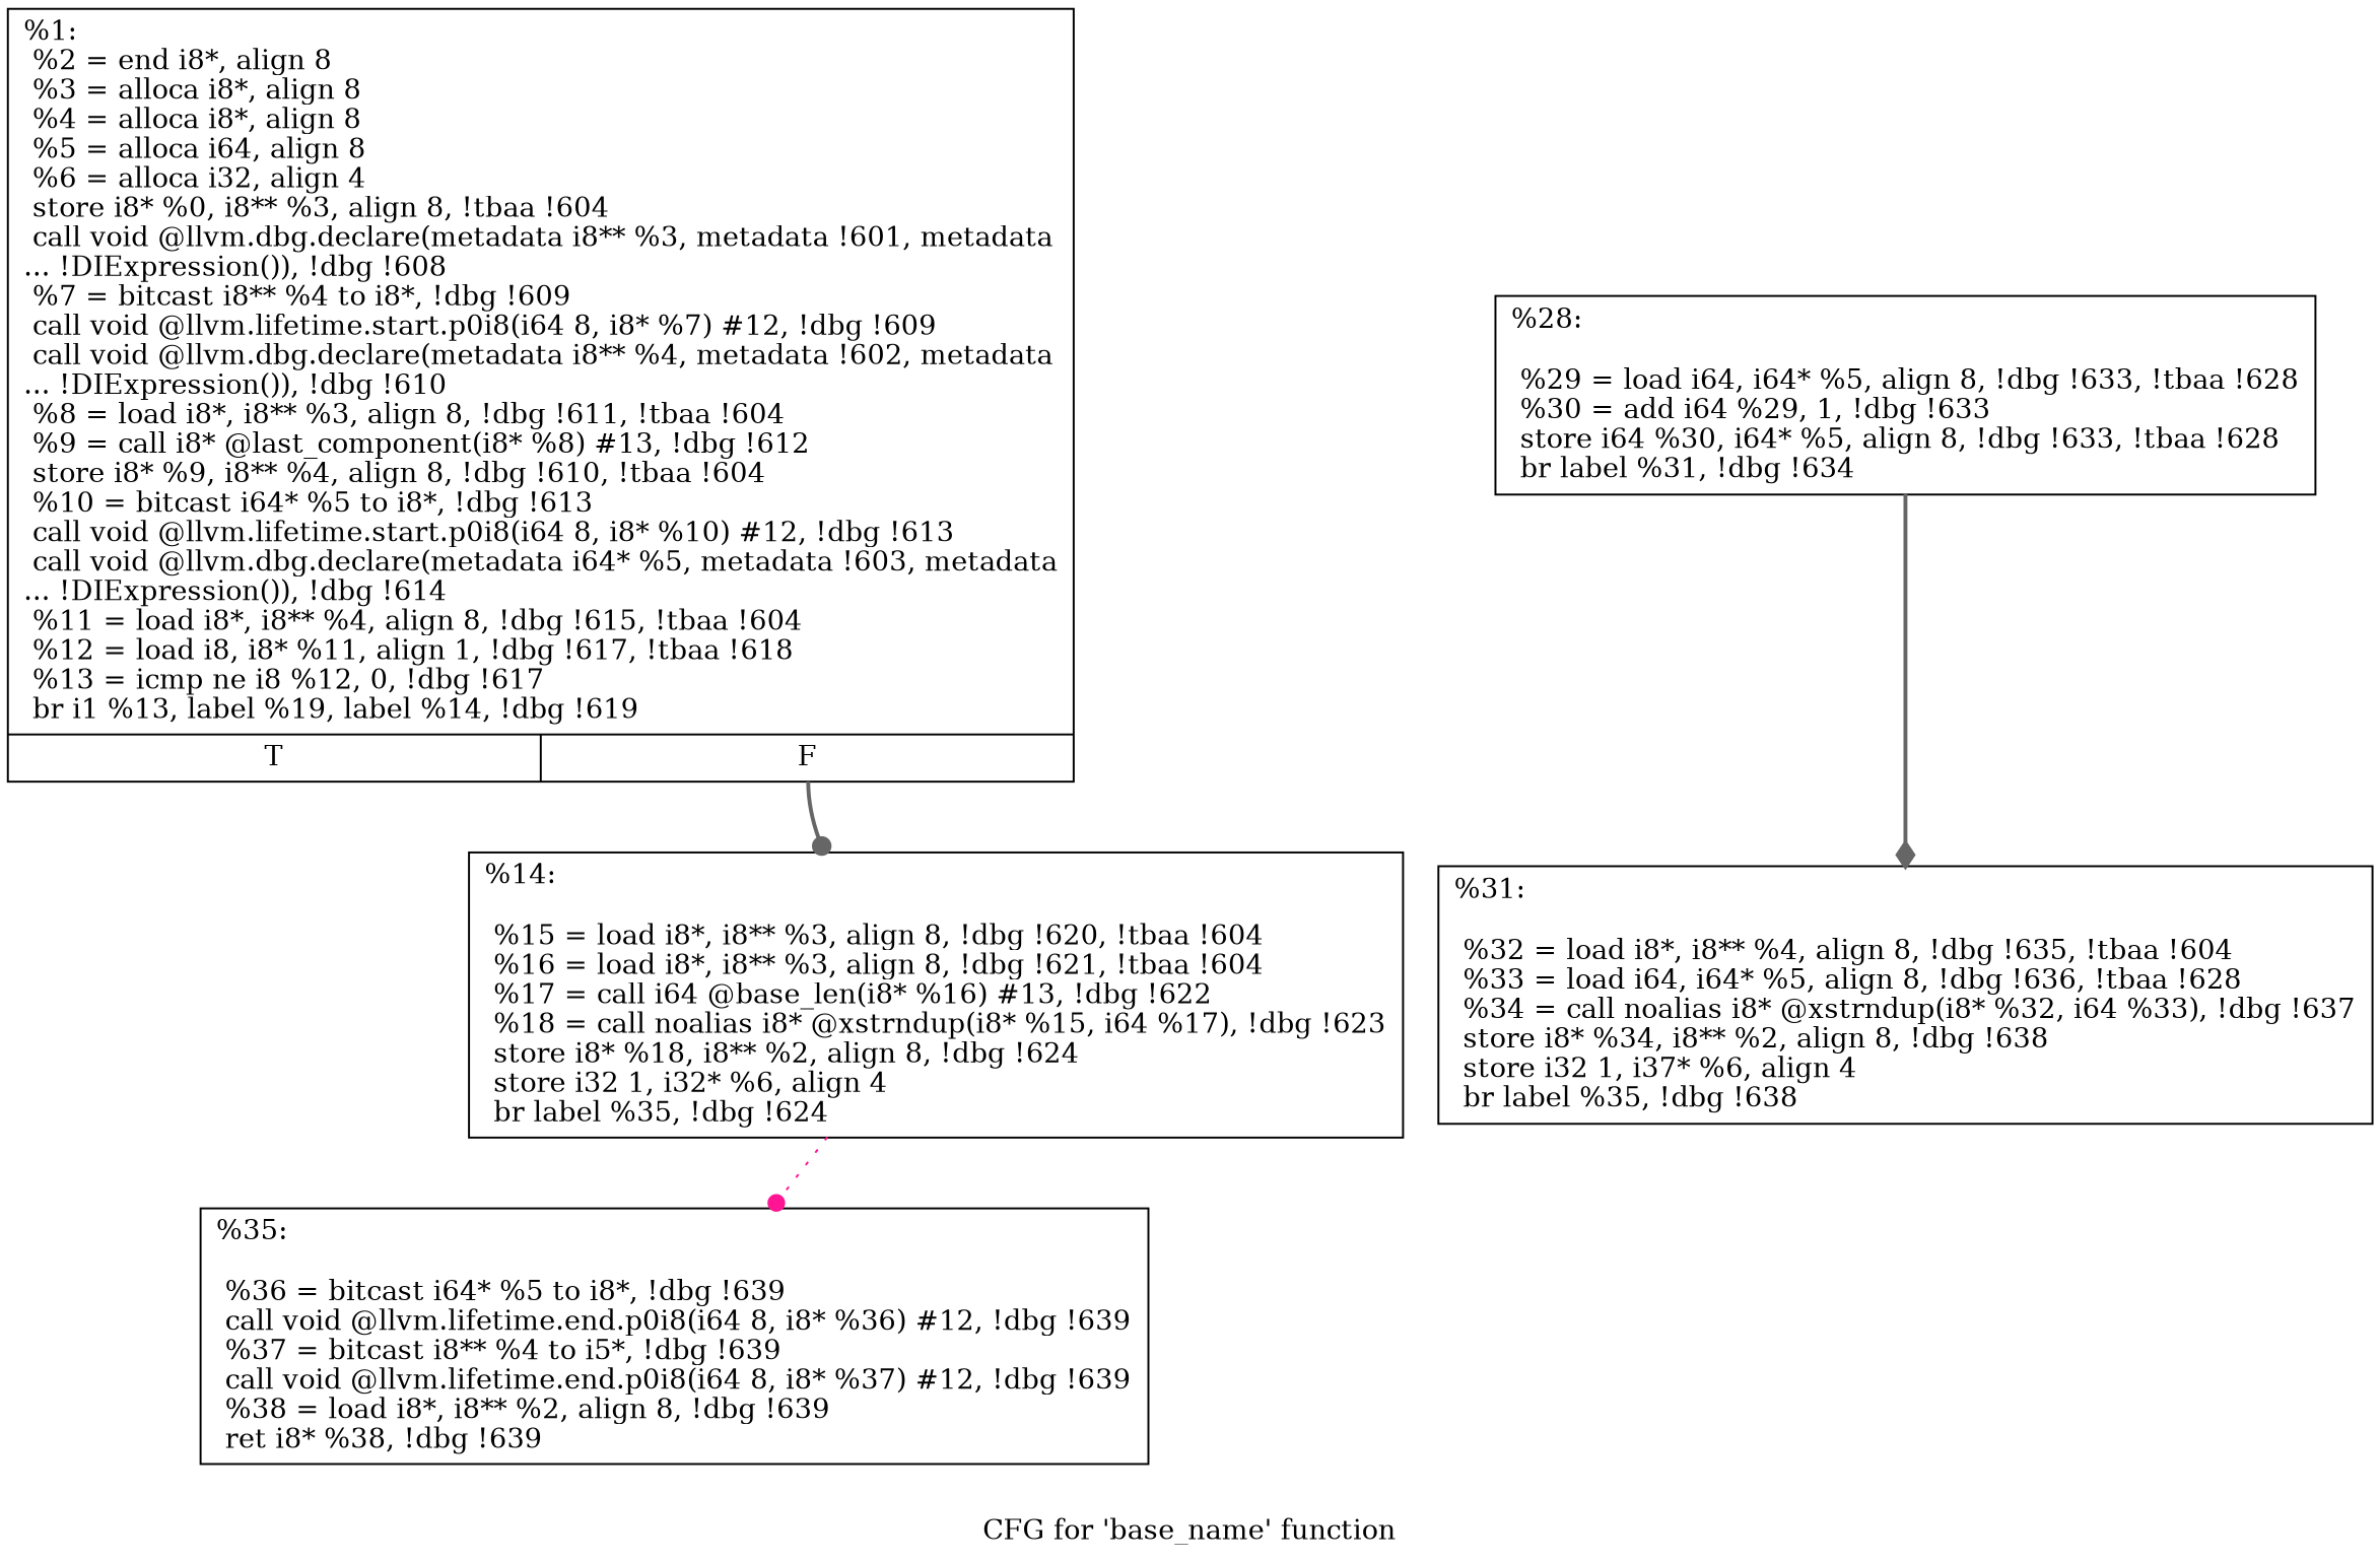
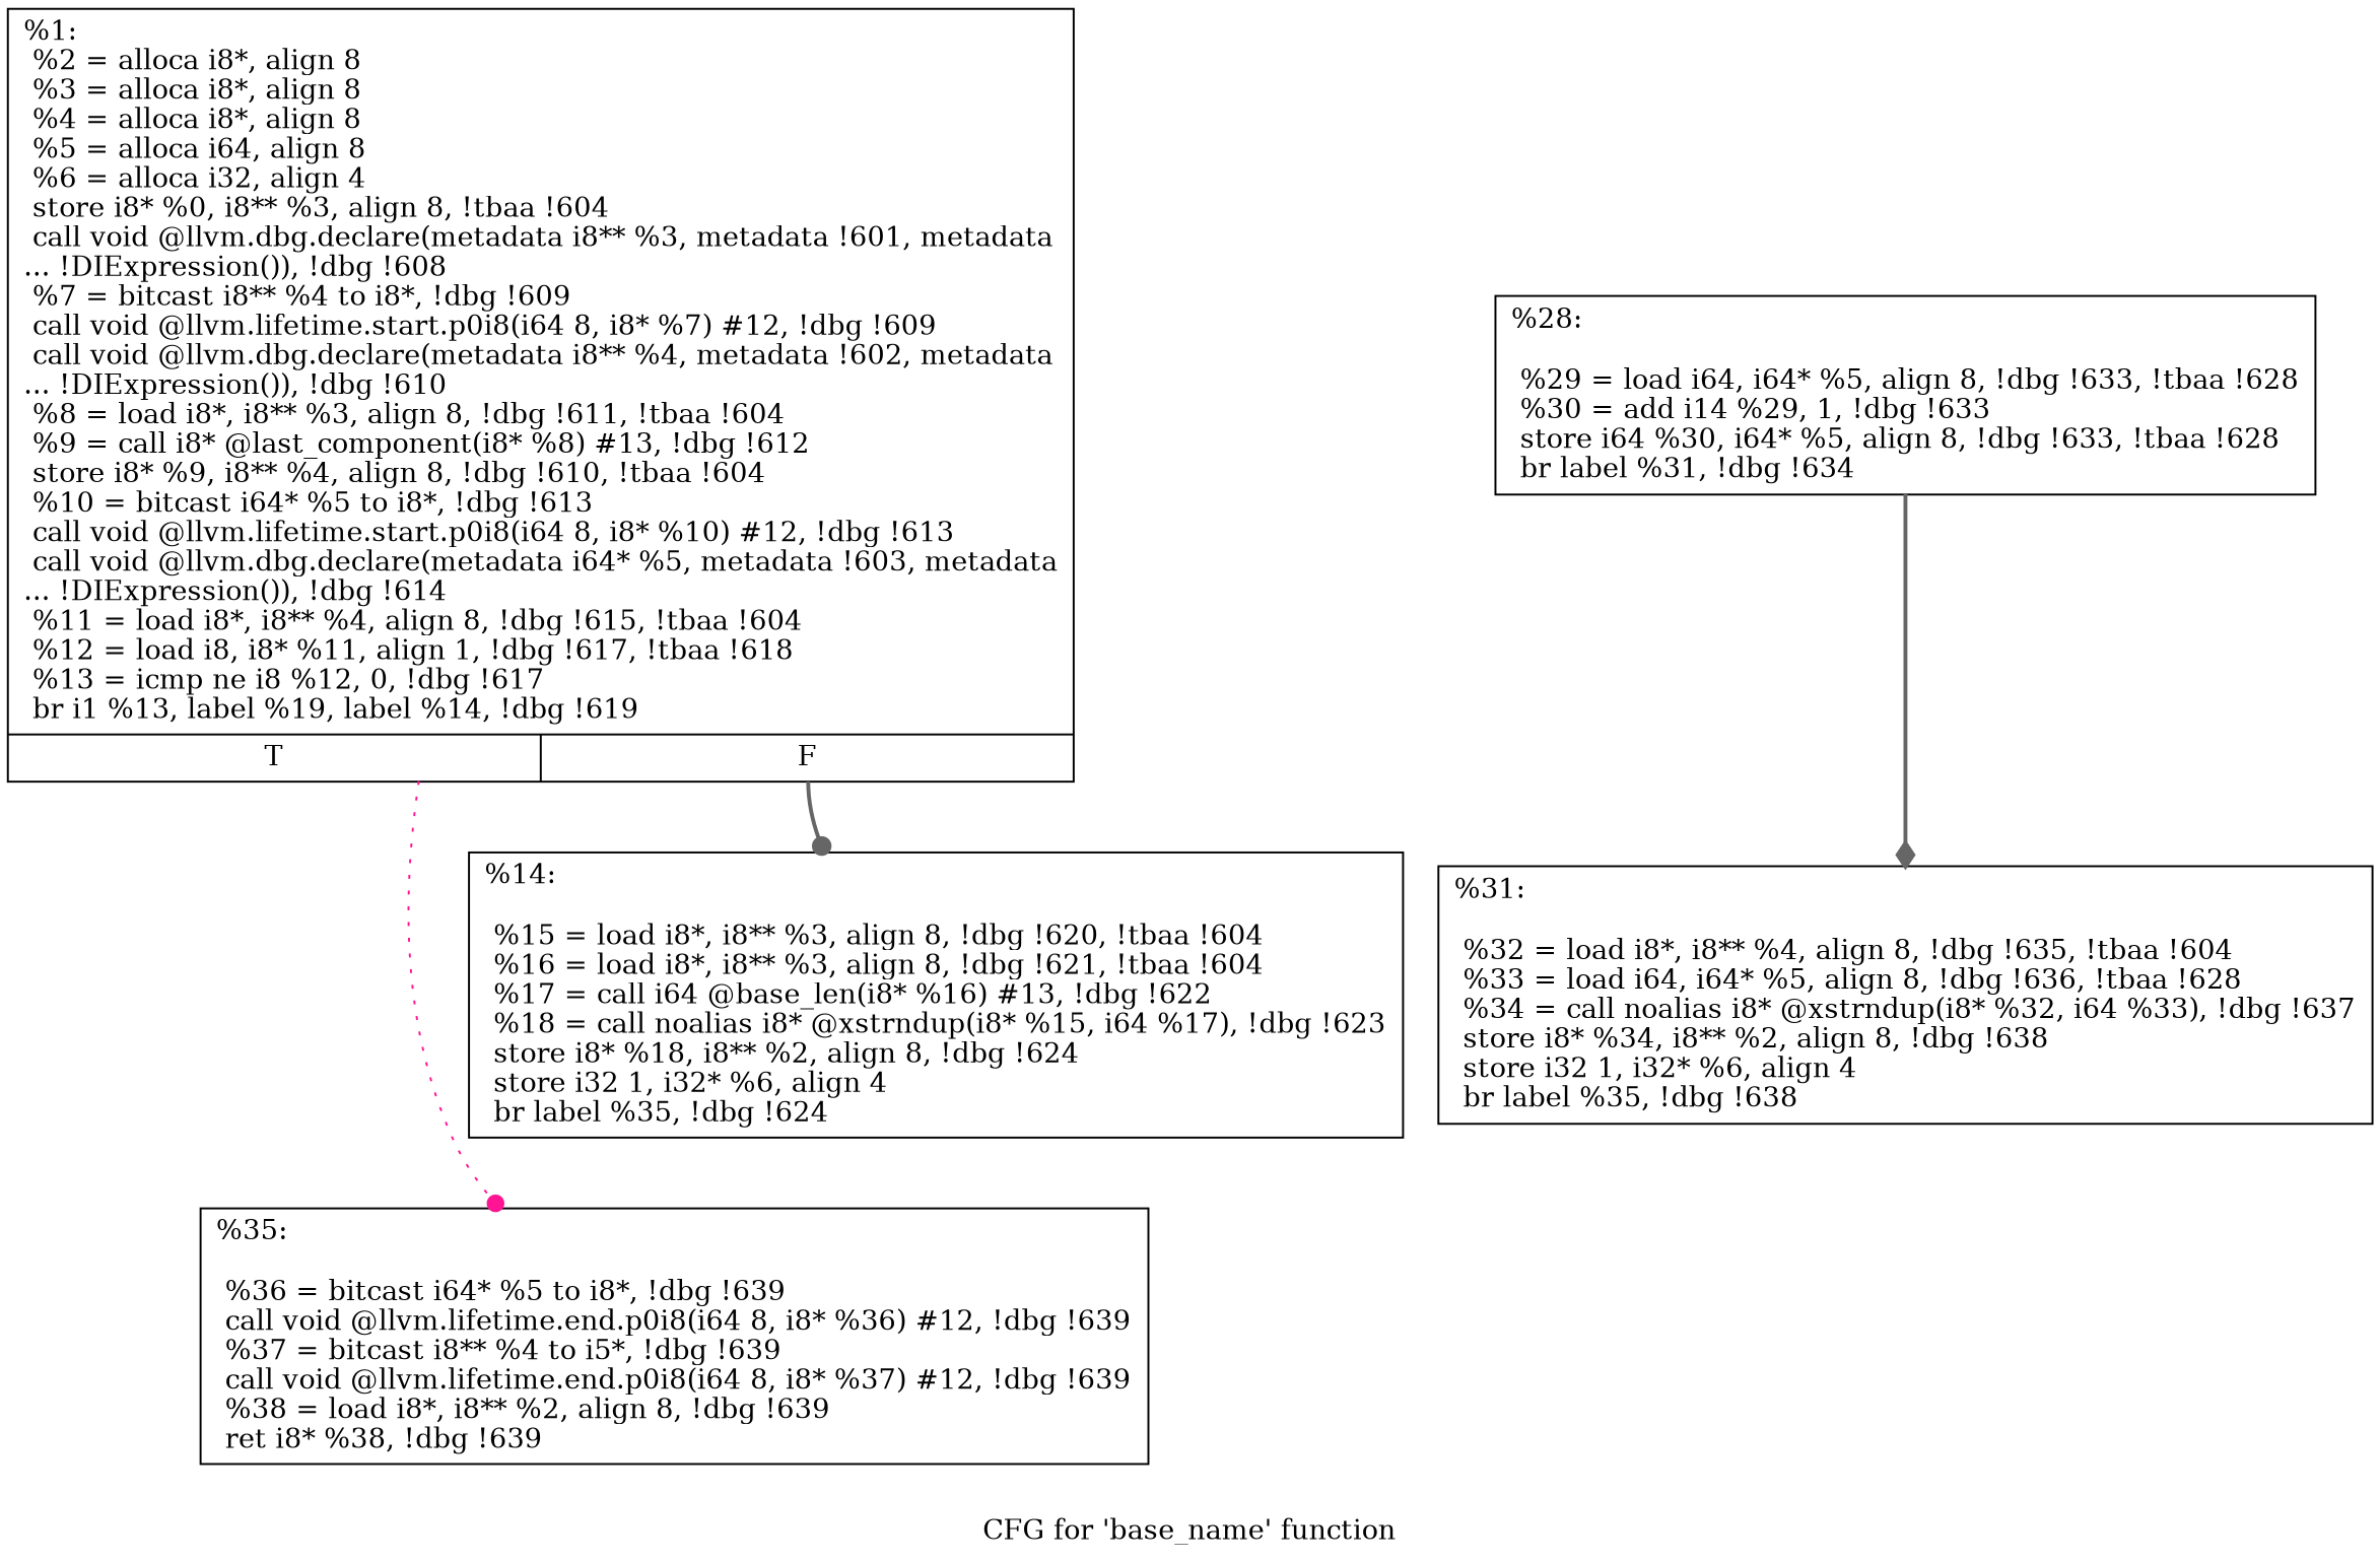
  digraph {
    label="CFG for 'base_name' function"
    node [shape=record]
    edge [arrowhead=dot color=gray40 style=bold]
-   n1 [label="{%1:\l  %2 = end i8*, align 8\l  %3 = alloca i8*, align 8\l  %4 = alloca i8*, align 8\l  %5 = alloca i64, align 8\l  %6 = alloca i32, align 4\l  store i8* %0, i8** %3, align 8, !tbaa !604\l  call void @llvm.dbg.declare(metadata i8** %3, metadata !601, metadata\l... !DIExpression()), !dbg !608\l  %7 = bitcast i8** %4 to i8*, !dbg !609\l  call void @llvm.lifetime.start.p0i8(i64 8, i8* %7) #12, !dbg !609\l  call void @llvm.dbg.declare(metadata i8** %4, metadata !602, metadata\l... !DIExpression()), !dbg !610\l  %8 = load i8*, i8** %3, align 8, !dbg !611, !tbaa !604\l  %9 = call i8* @last_component(i8* %8) #13, !dbg !612\l  store i8* %9, i8** %4, align 8, !dbg !610, !tbaa !604\l  %10 = bitcast i64* %5 to i8*, !dbg !613\l  call void @llvm.lifetime.start.p0i8(i64 8, i8* %10) #12, !dbg !613\l  call void @llvm.dbg.declare(metadata i64* %5, metadata !603, metadata\l... !DIExpression()), !dbg !614\l  %11 = load i8*, i8** %4, align 8, !dbg !615, !tbaa !604\l  %12 = load i8, i8* %11, align 1, !dbg !617, !tbaa !618\l  %13 = icmp ne i8 %12, 0, !dbg !617\l  br i1 %13, label %19, label %14, !dbg !619\l|{<s0>T|<s1>F}}"]
+   n1 [label="{%1:\l  %2 = alloca i8*, align 8\l  %3 = alloca i8*, align 8\l  %4 = alloca i8*, align 8\l  %5 = alloca i64, align 8\l  %6 = alloca i32, align 4\l  store i8* %0, i8** %3, align 8, !tbaa !604\l  call void @llvm.dbg.declare(metadata i8** %3, metadata !601, metadata\l... !DIExpression()), !dbg !608\l  %7 = bitcast i8** %4 to i8*, !dbg !609\l  call void @llvm.lifetime.start.p0i8(i64 8, i8* %7) #12, !dbg !609\l  call void @llvm.dbg.declare(metadata i8** %4, metadata !602, metadata\l... !DIExpression()), !dbg !610\l  %8 = load i8*, i8** %3, align 8, !dbg !611, !tbaa !604\l  %9 = call i8* @last_component(i8* %8) #13, !dbg !612\l  store i8* %9, i8** %4, align 8, !dbg !610, !tbaa !604\l  %10 = bitcast i64* %5 to i8*, !dbg !613\l  call void @llvm.lifetime.start.p0i8(i64 8, i8* %10) #12, !dbg !613\l  call void @llvm.dbg.declare(metadata i64* %5, metadata !603, metadata\l... !DIExpression()), !dbg !614\l  %11 = load i8*, i8** %4, align 8, !dbg !615, !tbaa !604\l  %12 = load i8, i8* %11, align 1, !dbg !617, !tbaa !618\l  %13 = icmp ne i8 %12, 0, !dbg !617\l  br i1 %13, label %19, label %14, !dbg !619\l|{<s0>T|<s1>F}}"]
    n2 [label="{%14:\l\l  %15 = load i8*, i8** %3, align 8, !dbg !620, !tbaa !604\l  %16 = load i8*, i8** %3, align 8, !dbg !621, !tbaa !604\l  %17 = call i64 @base_len(i8* %16) #13, !dbg !622\l  %18 = call noalias i8* @xstrndup(i8* %15, i64 %17), !dbg !623\l  store i8* %18, i8** %2, align 8, !dbg !624\l  store i32 1, i32* %6, align 4\l  br label %35, !dbg !624\l}"]
    n3 [label="{%35:\l\l  %36 = bitcast i64* %5 to i8*, !dbg !639\l  call void @llvm.lifetime.end.p0i8(i64 8, i8* %36) #12, !dbg !639\l  %37 = bitcast i8** %4 to i5*, !dbg !639\l  call void @llvm.lifetime.end.p0i8(i64 8, i8* %37) #12, !dbg !639\l  %38 = load i8*, i8** %2, align 8, !dbg !639\l  ret i8* %38, !dbg !639\l}"]
-   n4 [label="{%28:\l\l  %29 = load i64, i64* %5, align 8, !dbg !633, !tbaa !628\l  %30 = add i64 %29, 1, !dbg !633\l  store i64 %30, i64* %5, align 8, !dbg !633, !tbaa !628\l  br label %31, !dbg !634\l}"]
-   n5 [label="{%31:\l\l  %32 = load i8*, i8** %4, align 8, !dbg !635, !tbaa !604\l  %33 = load i64, i64* %5, align 8, !dbg !636, !tbaa !628\l  %34 = call noalias i8* @xstrndup(i8* %32, i64 %33), !dbg !637\l  store i8* %34, i8** %2, align 8, !dbg !638\l  store i32 1, i37* %6, align 4\l  br label %35, !dbg !638\l}"]
+   n4 [label="{%28:\l\l  %29 = load i64, i64* %5, align 8, !dbg !633, !tbaa !628\l  %30 = add i14 %29, 1, !dbg !633\l  store i64 %30, i64* %5, align 8, !dbg !633, !tbaa !628\l  br label %31, !dbg !634\l}"]
+   n5 [label="{%31:\l\l  %32 = load i8*, i8** %4, align 8, !dbg !635, !tbaa !604\l  %33 = load i64, i64* %5, align 8, !dbg !636, !tbaa !628\l  %34 = call noalias i8* @xstrndup(i8* %32, i64 %33), !dbg !637\l  store i8* %34, i8** %2, align 8, !dbg !638\l  store i32 1, i32* %6, align 4\l  br label %35, !dbg !638\l}"]
    n1 -> n2 [tailport=s1]
-   n2 -> n3 [color=deeppink style=dotted]
+   n1 -> n3 [color=deeppink style=dotted]
    n4 -> n5 [arrowhead=diamond]
  }
